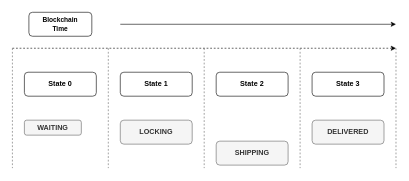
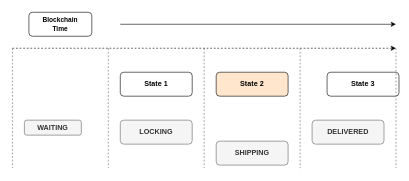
  <mxCell id="0" />
  <mxCell id="1" parent="0" />
- <mxCell id="2" value="&lt;b&gt;State 0&lt;/b&gt;" style="rounded=1;whiteSpace=wrap;html=1;" parent="1" vertex="1"><mxGeometry x="40" y="120" width="120" height="40" as="geometry" /></mxCell>
  <mxCell id="3" value="&lt;b&gt;State 1&lt;/b&gt;" style="rounded=1;whiteSpace=wrap;html=1;" parent="1" vertex="1"><mxGeometry x="200" y="120" width="120" height="40" as="geometry" /></mxCell>
- <mxCell id="4" value="&lt;b&gt;State 3&lt;/b&gt;" style="rounded=1;whiteSpace=wrap;html=1;" parent="1" vertex="1"><mxGeometry x="520" y="120" width="120" height="40" as="geometry" /></mxCell>
+ <mxCell id="4" value="&lt;b&gt;State 3&lt;/b&gt;" style="rounded=1;whiteSpace=wrap;html=1;" parent="1" vertex="1"><mxGeometry x="545" y="120" width="120" height="40" as="geometry" /></mxCell>
  <mxCell id="5" value="WAITING" style="rounded=1;whiteSpace=wrap;html=1;fillColor=#f5f5f5;strokeColor=#666666;fontStyle=1;fontColor=#333333;" parent="1" vertex="1"><mxGeometry x="40" y="200" width="95" height="25" as="geometry" /></mxCell>
  <mxCell id="6" value="LOCKING" style="rounded=1;whiteSpace=wrap;html=1;fillColor=#f5f5f5;strokeColor=#666666;fontStyle=1;fontColor=#333333;" parent="1" vertex="1"><mxGeometry x="200" y="200" width="120" height="40" as="geometry" /></mxCell>
  <mxCell id="7" value="DELIVERED" style="rounded=1;whiteSpace=wrap;html=1;fillColor=#f5f5f5;strokeColor=#666666;fontStyle=1;fontColor=#333333;" parent="1" vertex="1"><mxGeometry x="520" y="200" width="120" height="40" as="geometry" /></mxCell>
  <mxCell id="8" value="" style="endArrow=classic;html=1;dashed=1;strokeColor=#000000;" parent="1" edge="1"><mxGeometry width="50" height="50" relative="1" as="geometry"><mxPoint x="20" y="80" as="sourcePoint" /><mxPoint x="660" y="80" as="targetPoint" /></mxGeometry></mxCell>
  <mxCell id="9" value="" style="rounded=1;whiteSpace=wrap;html=1;fillColor=none;" parent="1" vertex="1"><mxGeometry x="47.5" y="20" width="105" height="40" as="geometry" /></mxCell>
  <mxCell id="10" value="" style="shape=image;html=1;verticalAlign=top;verticalLabelPosition=bottom;labelBackgroundColor=#ffffff;imageAspect=0;aspect=fixed;image=https://cdn4.iconfinder.com/data/icons/user-interface-181/32/Clock-128.png" parent="1" vertex="1"><mxGeometry x="170" y="30" width="20" height="20" as="geometry" /></mxCell>
  <mxCell id="11" value="" style="endArrow=none;html=1;dashed=1;strokeColor=#666666;" parent="1" edge="1"><mxGeometry width="50" height="50" relative="1" as="geometry"><mxPoint x="180" y="80" as="sourcePoint" /><mxPoint x="180" y="280" as="targetPoint" /></mxGeometry></mxCell>
  <mxCell id="12" value="" style="endArrow=none;html=1;dashed=1;strokeColor=#666666;" parent="1" edge="1"><mxGeometry width="50" height="50" relative="1" as="geometry"><mxPoint x="340" y="80" as="sourcePoint" /><mxPoint x="340" y="280" as="targetPoint" /></mxGeometry></mxCell>
  <mxCell id="13" value="" style="endArrow=none;html=1;dashed=1;strokeColor=#666666;" parent="1" edge="1"><mxGeometry width="50" height="50" relative="1" as="geometry"><mxPoint x="660" y="80" as="sourcePoint" /><mxPoint x="660" y="280" as="targetPoint" /></mxGeometry></mxCell>
  <mxCell id="14" value="&lt;b style=&quot;font-size: 11px;&quot;&gt;Blockchain Time&lt;/b&gt;" style="text;html=1;strokeColor=none;fillColor=none;align=center;verticalAlign=middle;whiteSpace=wrap;rounded=0;fontSize=11;" parent="1" vertex="1"><mxGeometry x="65" y="25" width="70" height="30" as="geometry" /></mxCell>
- <mxCell id="15" value="&lt;b&gt;State 2&lt;/b&gt;" style="rounded=1;whiteSpace=wrap;html=1;" parent="1" vertex="1"><mxGeometry x="360" y="120" width="120" height="40" as="geometry" /></mxCell>
+ <mxCell id="15" value="&lt;b&gt;State 2&lt;/b&gt;" style="rounded=1;whiteSpace=wrap;html=1;fillColor=#ffe6cc;" parent="1" vertex="1"><mxGeometry x="360" y="120" width="120" height="40" as="geometry" /></mxCell>
  <mxCell id="16" value="SHIPPING" style="rounded=1;whiteSpace=wrap;html=1;fillColor=#f5f5f5;strokeColor=#666666;fontStyle=1;fontColor=#333333;" parent="1" vertex="1"><mxGeometry x="360" y="235" width="120" height="40" as="geometry" /></mxCell>
  <mxCell id="17" value="" style="endArrow=none;html=1;dashed=1;strokeColor=#666666;" parent="1" edge="1"><mxGeometry width="50" height="50" relative="1" as="geometry"><mxPoint x="500" y="80" as="sourcePoint" /><mxPoint x="500" y="280" as="targetPoint" /></mxGeometry></mxCell>
  <mxCell id="18" value="" style="endArrow=none;html=1;dashed=1;strokeColor=#666666;" parent="1" edge="1"><mxGeometry width="50" height="50" relative="1" as="geometry"><mxPoint x="20" y="80" as="sourcePoint" /><mxPoint x="20" y="280" as="targetPoint" /></mxGeometry></mxCell>
  <mxCell id="19" value="" style="endArrow=classic;html=1;rounded=0;" edge="1" parent="1"><mxGeometry width="50" height="50" relative="1" as="geometry"><mxPoint x="200" y="40" as="sourcePoint" /><mxPoint x="660" y="40" as="targetPoint" /></mxGeometry></mxCell>
